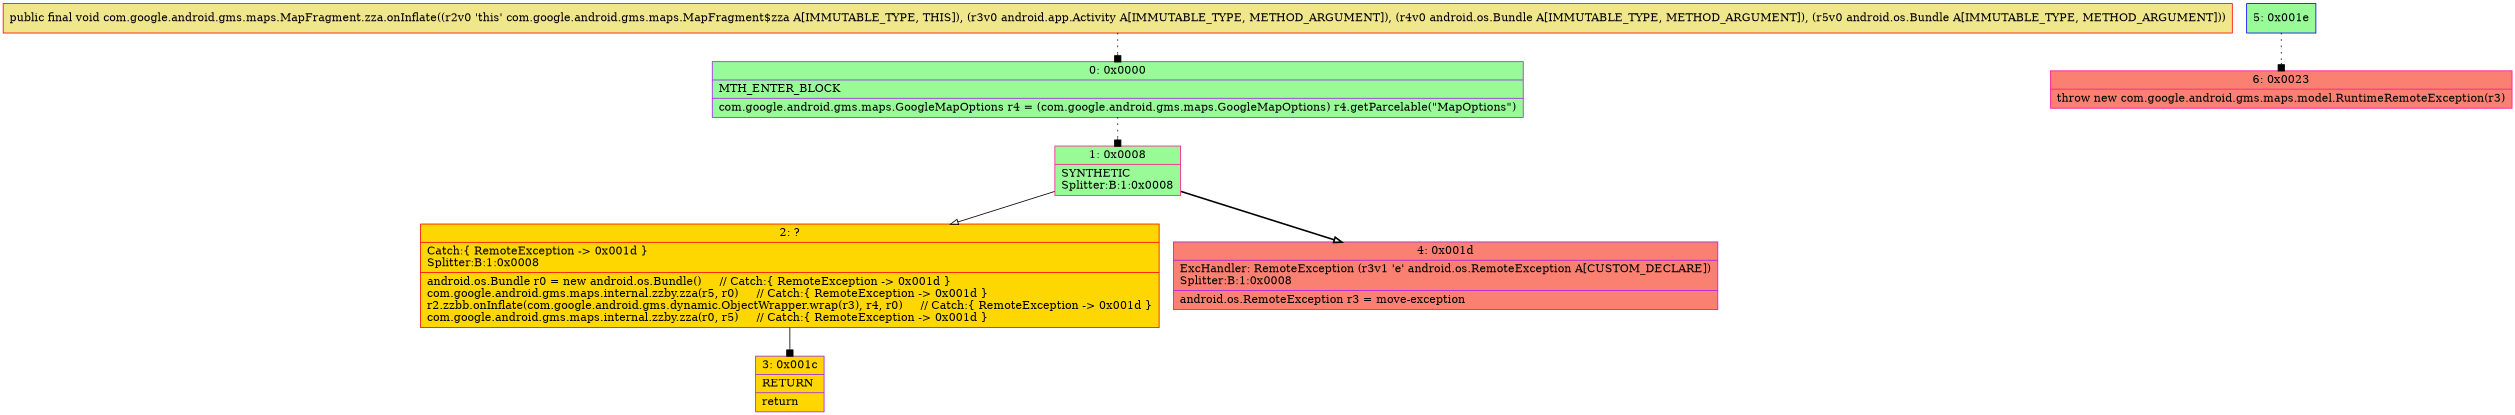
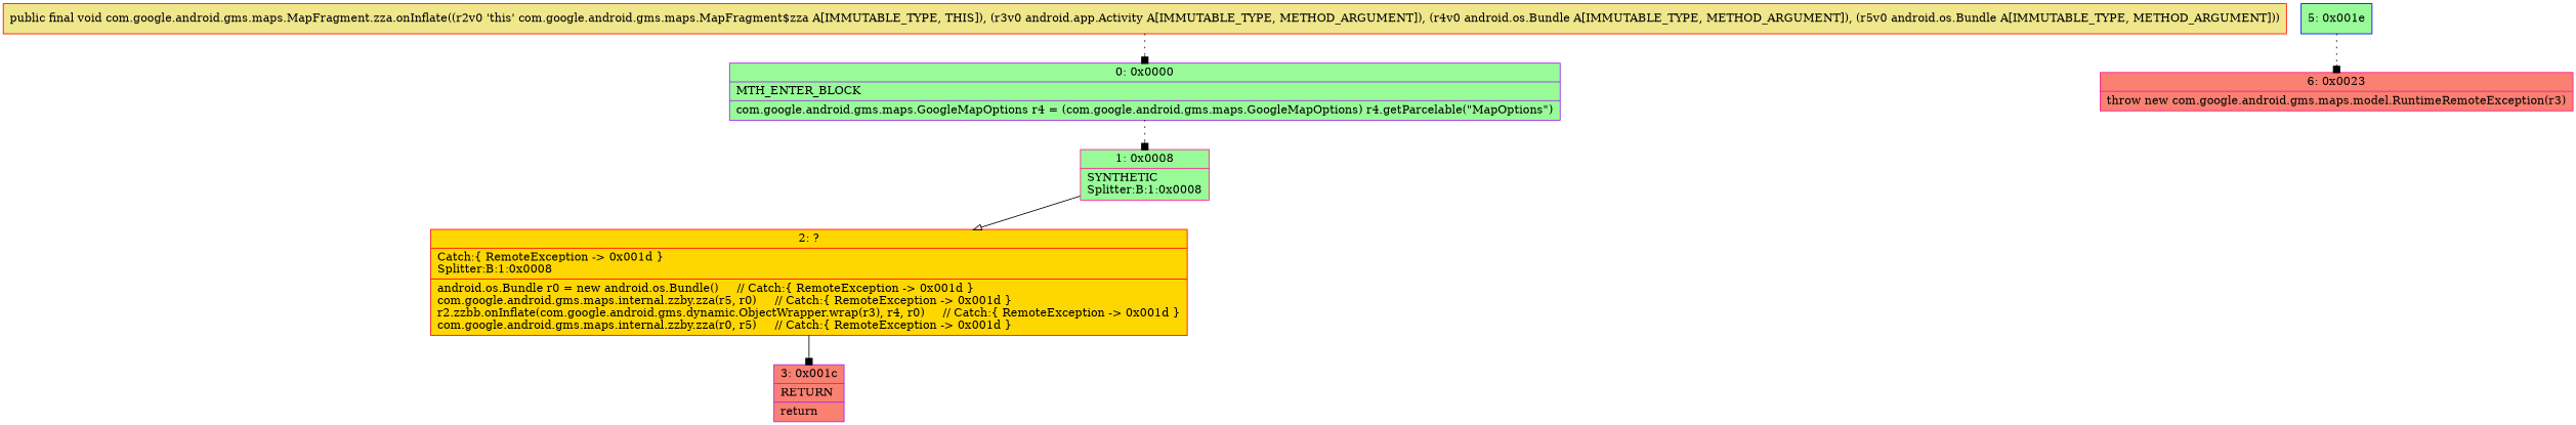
  digraph {
    node [color=purple fillcolor=palegreen shape=record style=filled]
    edge [arrowhead=box style=dotted]
    n1 [label="{0\:\ 0x0000|MTH_ENTER_BLOCK\l|com.google.android.gms.maps.GoogleMapOptions r4 = (com.google.android.gms.maps.GoogleMapOptions) r4.getParcelable(\"MapOptions\")\l}"]
    n2 [color=deeppink label="{1\:\ 0x0008|SYNTHETIC\lSplitter:B:1:0x0008\l}"]
    n3 [color=red fillcolor=gold label="{2\:\ ?|Catch:\{ RemoteException \-\> 0x001d \}\lSplitter:B:1:0x0008\l|android.os.Bundle r0 = new android.os.Bundle()     \/\/ Catch:\{ RemoteException \-\> 0x001d \}\lcom.google.android.gms.maps.internal.zzby.zza(r5, r0)     \/\/ Catch:\{ RemoteException \-\> 0x001d \}\lr2.zzbb.onInflate(com.google.android.gms.dynamic.ObjectWrapper.wrap(r3), r4, r0)     \/\/ Catch:\{ RemoteException \-\> 0x001d \}\lcom.google.android.gms.maps.internal.zzby.zza(r0, r5)     \/\/ Catch:\{ RemoteException \-\> 0x001d \}\l}"]
-   n4 [fillcolor=salmon label="{4\:\ 0x001d|ExcHandler: RemoteException (r3v1 'e' android.os.RemoteException A[CUSTOM_DECLARE])\lSplitter:B:1:0x0008\l|android.os.RemoteException r3 = move\-exception\l}"]
-   n5 [fillcolor=gold label="{3\:\ 0x001c|RETURN\l|return\l}"]
+   n5 [fillcolor=salmon label="{3\:\ 0x001c|RETURN\l|return\l}"]
    n6 [color=blue label="{5\:\ 0x001e}"]
    n7 [color=deeppink fillcolor=salmon label="{6\:\ 0x0023|throw new com.google.android.gms.maps.model.RuntimeRemoteException(r3)\l}"]
    n8 [color=red fillcolor=khaki label="{public final void com.google.android.gms.maps.MapFragment.zza.onInflate((r2v0 'this' com.google.android.gms.maps.MapFragment$zza A[IMMUTABLE_TYPE, THIS]), (r3v0 android.app.Activity A[IMMUTABLE_TYPE, METHOD_ARGUMENT]), (r4v0 android.os.Bundle A[IMMUTABLE_TYPE, METHOD_ARGUMENT]), (r5v0 android.os.Bundle A[IMMUTABLE_TYPE, METHOD_ARGUMENT])) }"]
    n1 -> n2
    n2 -> n3 [arrowhead=onormal style=solid]
-   n2 -> n4 [arrowhead=onormal style=bold]
    n3 -> n5 [style=solid]
    n6 -> n7
    n8 -> n1
  }
